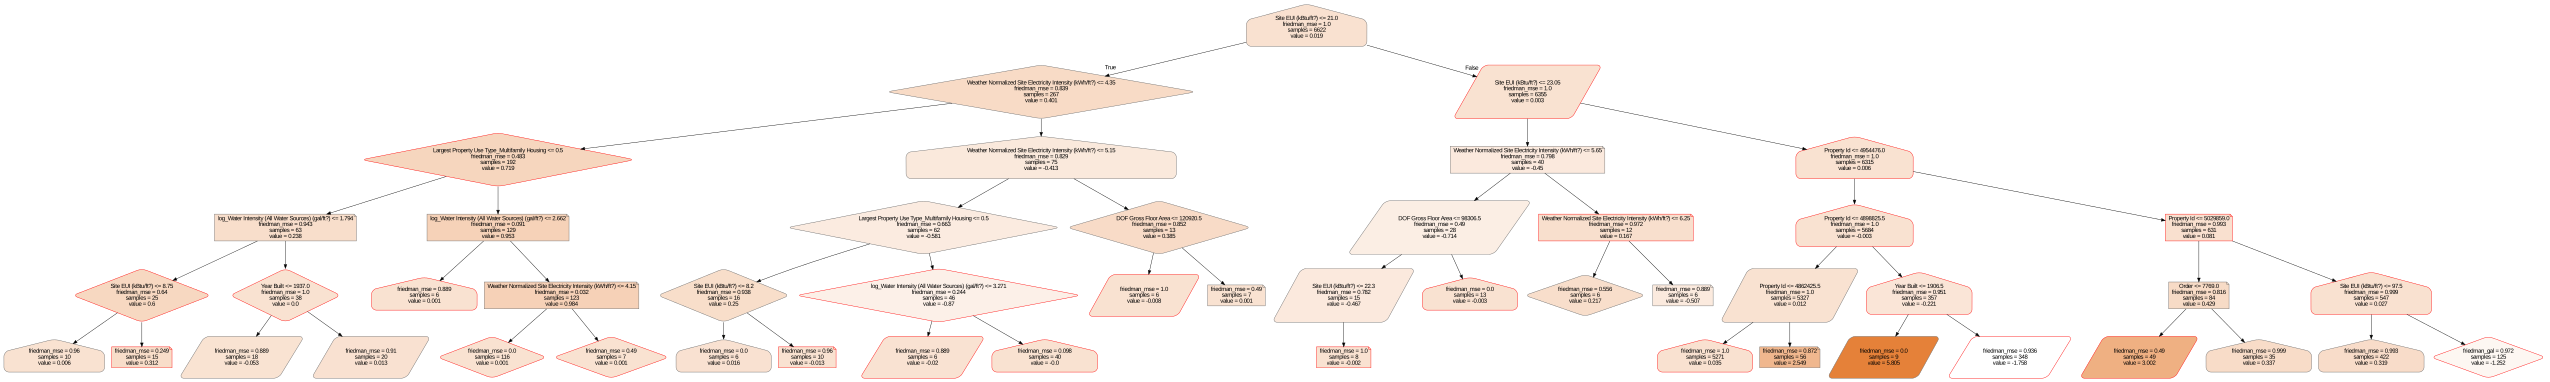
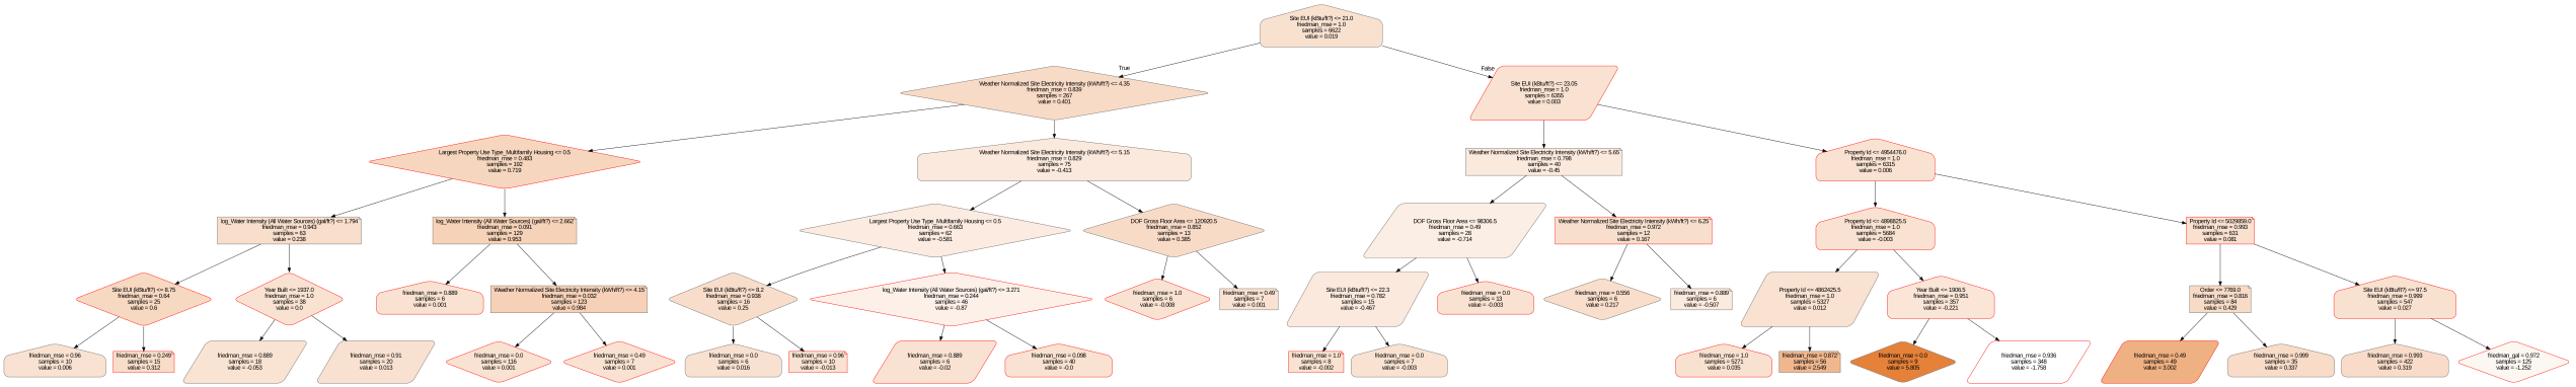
  digraph {
    fontname="Liberation Sans"
    node [color=gray40 fillcolor="#f9e2d1" fontname="Liberation Sans" shape=house style="filled, rounded"]
    edge [fontname="Liberation Sans"]
    n1 [fillcolor="#f9e1d0" label="Site EUI (kBtu/ft?) <= 21.0\nfriedman_mse = 1.0\nsamples = 6622\nvalue = 0.019"]
    n2 [fillcolor="#f8dbc6" label="Weather Normalized Site Electricity Intensity (kWh/ft?) <= 4.35\nfriedman_mse = 0.839\nsamples = 267\nvalue = 0.401" shape=diamond]
    n3 [color=red label="Site EUI (kBtu/ft?) <= 23.05\nfriedman_mse = 1.0\nsamples = 6355\nvalue = 0.003" shape=parallelogram]
    n4 [color=red fillcolor="#f6d6be" label="Largest Property Use Type_Multifamily Housing <= 0.5\nfriedman_mse = 0.483\nsamples = 192\nvalue = 0.719" shape=diamond]
    n5 [fillcolor="#fae9dc" label="Weather Normalized Site Electricity Intensity (kWh/ft?) <= 5.15\nfriedman_mse = 0.829\nsamples = 75\nvalue = -0.413"]
    n6 [fillcolor="#fbe9dd" label="Weather Normalized Site Electricity Intensity (kWh/ft?) <= 5.65\nfriedman_mse = 0.798\nsamples = 40\nvalue = -0.45" shape=note]
    n7 [color=red label="Property Id <= 4954476.0\nfriedman_mse = 1.0\nsamples = 6315\nvalue = 0.006"]
    n8 [fillcolor="#f8decb" label="log_Water Intensity (All Water Sources) (gal/ft?) <= 1.794\nfriedman_mse = 0.943\nsamples = 63\nvalue = 0.238" shape=note]
    n9 [fillcolor="#f6d2b8" label="log_Water Intensity (All Water Sources) (gal/ft?) <= 2.662\nfriedman_mse = 0.091\nsamples = 129\nvalue = 0.953" shape=note]
    n10 [fillcolor="#fbebe0" label="Largest Property Use Type_Multifamily Housing <= 0.5\nfriedman_mse = 0.663\nsamples = 62\nvalue = -0.581" shape=diamond]
    n11 [fillcolor="#f8dbc7" label="DOF Gross Floor Area <= 120920.5\nfriedman_mse = 0.852\nsamples = 13\nvalue = 0.385" shape=diamond]
    n12 [color=red fillcolor="#f7d8c1" label="Site EUI (kBtu/ft?) <= 8.75\nfriedman_mse = 0.64\nsamples = 25\nvalue = 0.6" shape=diamond]
    n13 [color=red label="Year Built <= 1937.0\nfriedman_mse = 1.0\nsamples = 38\nvalue = 0.0" shape=diamond]
    n14 [color=red label="friedman_mse = 0.889\nsamples = 6\nvalue = 0.001"]
    n15 [fillcolor="#f6d1b7" label="Weather Normalized Site Electricity Intensity (kWh/ft?) <= 4.15\nfriedman_mse = 0.032\nsamples = 123\nvalue = 0.984" shape=note]
    n16 [label="friedman_mse = 0.96\nsamples = 10\nvalue = 0.006"]
    n17 [color=red fillcolor="#f8ddc9" label="friedman_mse = 0.249\nsamples = 15\nvalue = 0.312" shape=note]
    n18 [fillcolor="#f9e3d2" label="friedman_mse = 0.889\nsamples = 18\nvalue = -0.053" shape=parallelogram]
    n19 [fillcolor="#f9e1d1" label="friedman_mse = 0.91\nsamples = 20\nvalue = 0.013" shape=parallelogram]
    n20 [color=red label="friedman_mse = 0.0\nsamples = 116\nvalue = 0.001" shape=diamond]
    n21 [color=red label="friedman_mse = 0.49\nsamples = 7\nvalue = 0.001" shape=diamond]
    n22 [fillcolor="#f8deca" label="Site EUI (kBtu/ft?) <= 8.2\nfriedman_mse = 0.938\nsamples = 16\nvalue = 0.25" shape=diamond]
    n23 [color=red fillcolor="#fcf0e8" label="log_Water Intensity (All Water Sources) (gal/ft?) <= 3.271\nfriedman_mse = 0.244\nsamples = 46\nvalue = -0.87" shape=diamond]
-   n24 [color=red label="friedman_mse = 1.0\nsamples = 6\nvalue = -0.008" shape=parallelogram]
+   n24 [color=red label="friedman_mse = 1.0\nsamples = 6\nvalue = -0.008" shape=diamond]
    n25 [label="friedman_mse = 0.49\nsamples = 7\nvalue = 0.001" shape=note]
    n26 [fillcolor="#f9e1d1" label="friedman_mse = 0.0\nsamples = 6\nvalue = 0.016"]
    n27 [color=red label="friedman_mse = 0.96\nsamples = 10\nvalue = -0.013" shape=note]
    n28 [color=red fillcolor="#f9e2d2" label="friedman_mse = 0.889\nsamples = 6\nvalue = -0.02" shape=parallelogram]
    n29 [color=red label="friedman_mse = 0.098\nsamples = 40\nvalue = -0.0"]
    n30 [fillcolor="#fbeee4" label="DOF Gross Floor Area <= 98306.5\nfriedman_mse = 0.49\nsamples = 28\nvalue = -0.714" shape=parallelogram]
    n31 [color=red fillcolor="#f8dfcd" label="Weather Normalized Site Electricity Intensity (kWh/ft?) <= 6.25\nfriedman_mse = 0.972\nsamples = 12\nvalue = 0.167" shape=note]
    n32 [color=red label="Property Id <= 4898825.5\nfriedman_mse = 1.0\nsamples = 5684\nvalue = -0.003"]
    n33 [color=red fillcolor="#f9e0cf" label="Property Id <= 5029859.0\nfriedman_mse = 0.993\nsamples = 631\nvalue = 0.081" shape=note]
    n34 [fillcolor="#fbe9dd" label="Site EUI (kBtu/ft?) <= 22.3\nfriedman_mse = 0.782\nsamples = 15\nvalue = -0.467" shape=parallelogram]
    n35 [color=red label="friedman_mse = 0.0\nsamples = 13\nvalue = -0.003"]
    n36 [fillcolor="#f8decb" label="friedman_mse = 0.556\nsamples = 6\nvalue = 0.217" shape=diamond]
    n37 [fillcolor="#fbeade" label="friedman_mse = 0.889\nsamples = 6\nvalue = -0.507" shape=note]
    n38 [color=red label="friedman_mse = 1.0\nsamples = 8\nvalue = -0.002" shape=note]
+   n39 [label="friedman_mse = 0.0\nsamples = 7\nvalue = -0.003"]
    n40 [label="Property Id <= 4862425.5\nfriedman_mse = 1.0\nsamples = 5327\nvalue = 0.012" shape=parallelogram]
    n41 [color=red fillcolor="#fae5d7" label="Year Built <= 1906.5\nfriedman_mse = 0.951\nsamples = 357\nvalue = -0.221"]
    n42 [fillcolor="#f7dbc6" label="Order <= 7769.0\nfriedman_mse = 0.816\nsamples = 84\nvalue = 0.429" shape=note]
    n43 [color=red fillcolor="#f9e1d0" label="Site EUI (kBtu/ft?) <= 97.5\nfriedman_mse = 0.999\nsamples = 547\nvalue = 0.027"]
    n44 [color=red fillcolor="#f9e1d0" label="friedman_mse = 1.0\nsamples = 5271\nvalue = 0.035"]
    n45 [fillcolor="#f0b78e" label="friedman_mse = 0.872\nsamples = 56\nvalue = 2.549" shape=note]
-   n46 [fillcolor="#e58139" label="friedman_mse = 0.0\nsamples = 9\nvalue = 5.805" shape=parallelogram]
+   n46 [fillcolor="#e58139" label="friedman_mse = 0.0\nsamples = 9\nvalue = 5.805" shape=diamond]
    n47 [color=red fillcolor="#ffffff" label="friedman_mse = 0.936\nsamples = 348\nvalue = -1.758" shape=parallelogram]
    n48 [color=red fillcolor="#efb082" label="friedman_mse = 0.49\nsamples = 49\nvalue = 3.002" shape=parallelogram]
    n49 [fillcolor="#f8dcc8" label="friedman_mse = 0.999\nsamples = 35\nvalue = 0.337"]
    n50 [fillcolor="#f8dcc9" label="friedman_mse = 0.993\nsamples = 422\nvalue = 0.319"]
    n51 [color=red fillcolor="#fdf7f2" label="friedman_gal = 0.972\nsamples = 125\nvalue = -1.252" shape=diamond]
    n1 -> n2 [headlabel=True labelangle=45 labeldistance=2.5]
    n1 -> n3 [headlabel=False labelangle=-45 labeldistance=2.5]
    n2 -> n4
    n2 -> n5
    n3 -> n6
    n3 -> n7
    n4 -> n8
    n4 -> n9
    n5 -> n10
    n5 -> n11
    n6 -> n30
    n6 -> n31
    n7 -> n32
    n7 -> n33
    n8 -> n12
    n8 -> n13
    n9 -> n14
    n9 -> n15
    n10 -> n22
    n10 -> n23
    n11 -> n24
    n11 -> n25
    n12 -> n16
    n12 -> n17
    n13 -> n18
    n13 -> n19
    n15 -> n20
    n15 -> n21
    n22 -> n26
    n22 -> n27
    n23 -> n28
    n23 -> n29
    n30 -> n34
    n30 -> n35
    n31 -> n36
    n31 -> n37
    n32 -> n40
    n32 -> n41
    n33 -> n42
    n33 -> n43
    n34 -> n38
+   n34 -> n39
    n40 -> n44
    n40 -> n45
    n41 -> n46
    n41 -> n47
    n42 -> n48
    n42 -> n49
    n43 -> n50
    n43 -> n51
  }
